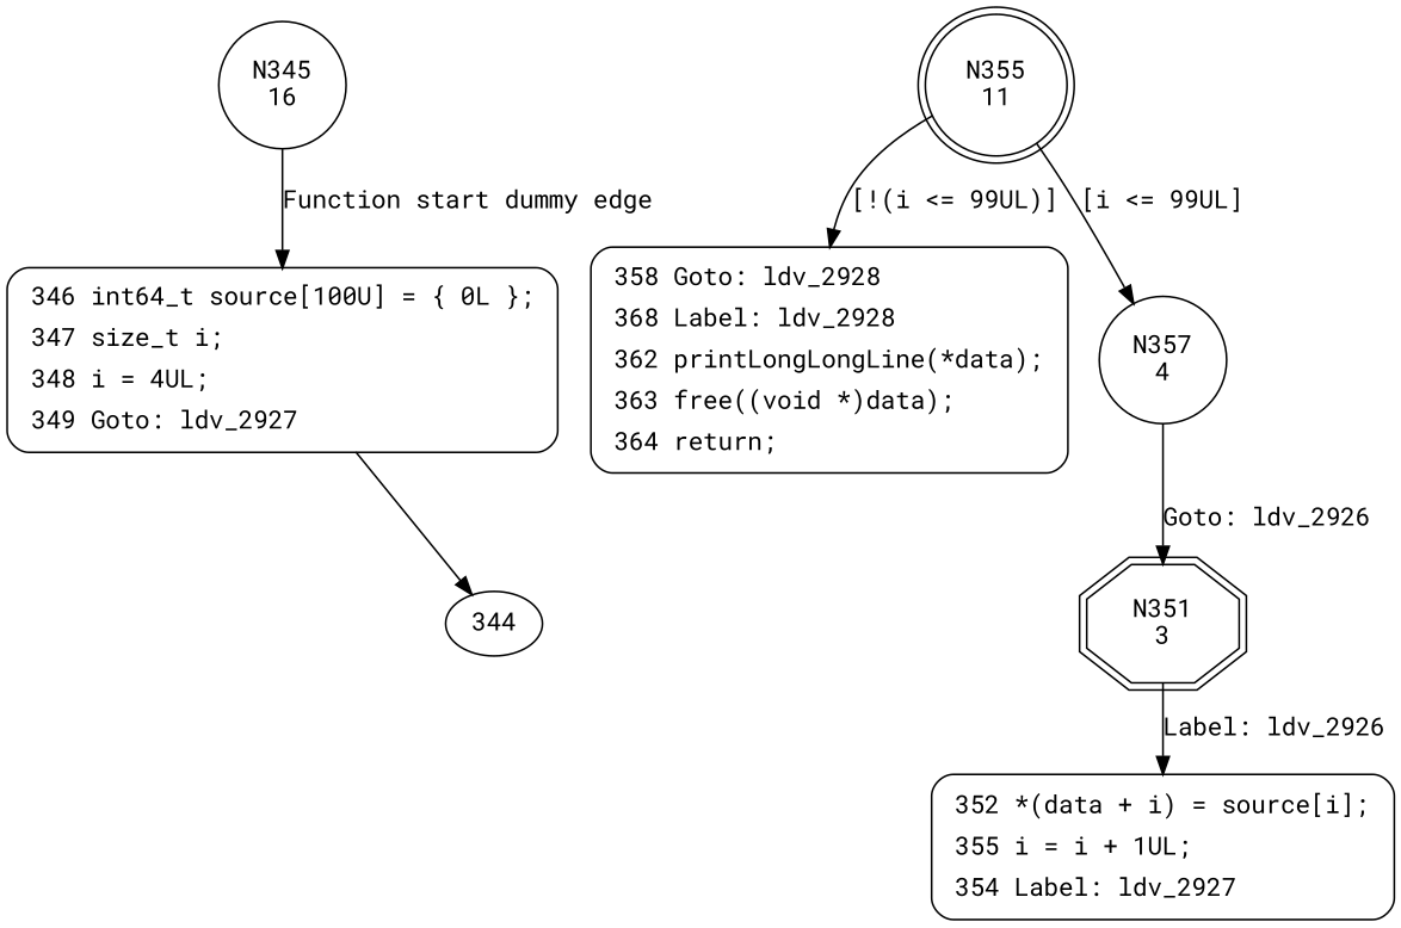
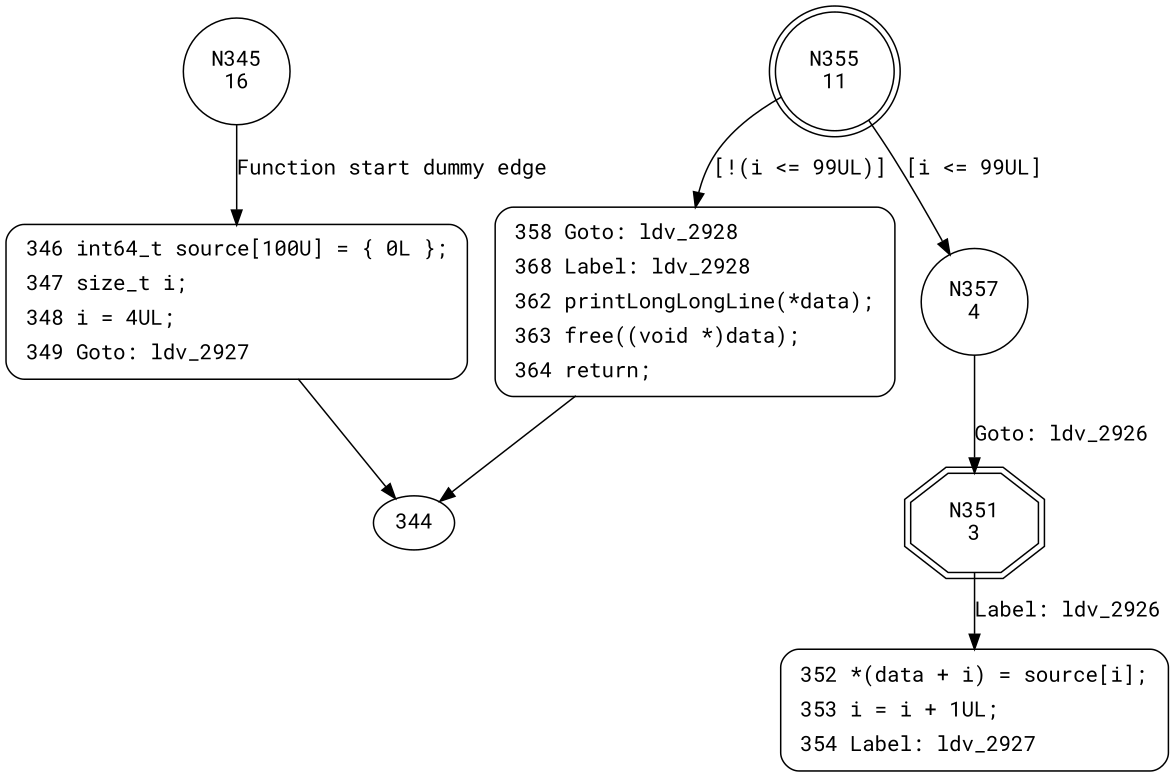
  digraph {
    fontname="Roboto Mono"
    node [fontname="Roboto Mono" shape=Mrecord]
    edge [fontname="Roboto Mono"]
    n1 [label="N345\n16" shape=circle]
    n2 [fillcolor=white label=<<table border="0" cellborder="0" cellpadding="3" bgcolor="white"><tr><td align="right">346</td><td align="left">int64_t source[100U] = &#123; 0L &#125;;</td></tr><tr><td align="right">347</td><td align="left">size_t i;</td></tr><tr><td align="right">348</td><td align="left">i = 4UL;</td></tr><tr><td align="right">349</td><td align="left">Goto: ldv_2927</td></tr></table>> penwidth=1 style="filled,bold"]
    344 [shape=""]
    n4 [label="N355\n11" shape=doublecircle]
    n5 [label="N357\n4" shape=circle]
    n6 [fillcolor=white label=<<table border="0" cellborder="0" cellpadding="3" bgcolor="white"><tr><td align="right">358</td><td align="left">Goto: ldv_2928</td></tr><tr><td align="right">368</td><td align="left">Label: ldv_2928</td></tr><tr><td align="right">362</td><td align="left">printLongLongLine(*data);</td></tr><tr><td align="right">363</td><td align="left">free((void *)data);</td></tr><tr><td align="right">364</td><td align="left">return;</td></tr></table>> penwidth=1 style="filled,bold"]
    n7 [label="N351\n3" shape=doubleoctagon]
-   n8 [fillcolor=white label=<<table border="0" cellborder="0" cellpadding="3" bgcolor="white"><tr><td align="right">352</td><td align="left">*(data + i) = source[i];</td></tr><tr><td align="right">355</td><td align="left">i = i + 1UL;</td></tr><tr><td align="right">354</td><td align="left">Label: ldv_2927</td></tr></table>> penwidth=1 style="filled,bold"]
+   n8 [fillcolor=white label=<<table border="0" cellborder="0" cellpadding="3" bgcolor="white"><tr><td align="right">352</td><td align="left">*(data + i) = source[i];</td></tr><tr><td align="right">353</td><td align="left">i = i + 1UL;</td></tr><tr><td align="right">354</td><td align="left">Label: ldv_2927</td></tr></table>> penwidth=1 style="filled,bold"]
    n1 -> n2 [label="Function start dummy edge"]
    n2 -> 344
    n4 -> n5 [label="[i <= 99UL]"]
    n4 -> n6 [label="[!(i <= 99UL)]"]
    n5 -> n7 [label="Goto: ldv_2926"]
+   n6 -> 344
    n7 -> n8 [label="Label: ldv_2926"]
  }
